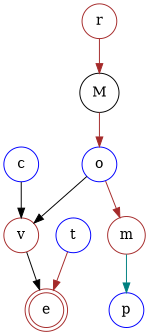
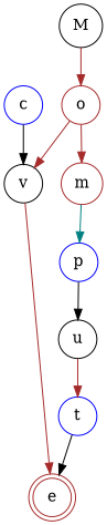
  digraph {
    node [color=brown shape=circle]
    edge [color=brown]
    e [shape=doublecircle]
    M [color=black]
-   r
    c [color=blue]
-   v
-   o [color=blue]
+   v [color=black]
+   o
    m
    p [color=blue]
+   u [color=black]
    t [color=blue]
    M -> o
-   r -> M
    c -> v [color=black]
-   v -> e [color=black]
-   o -> v [color=black]
+   v -> e
+   o -> v
    o -> m
    m -> p [color=teal]
-   t -> e
+   p -> u [color=black]
+   u -> t
+   t -> e [color=black]
  }
